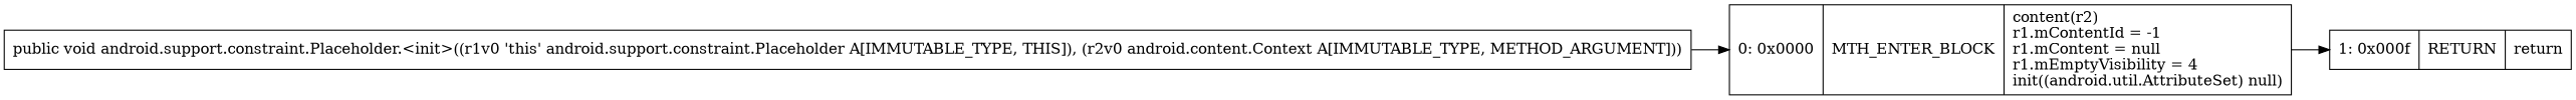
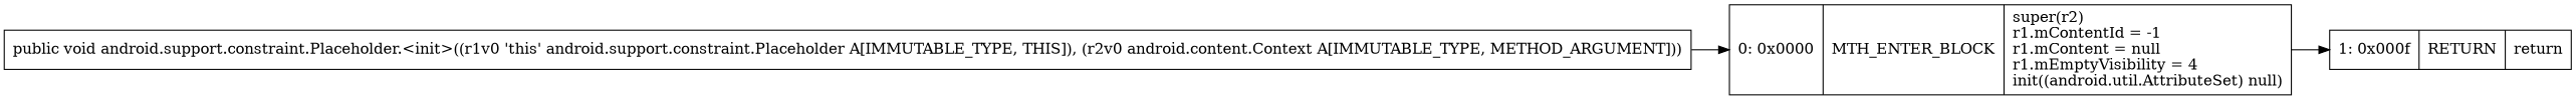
  digraph {
    rankdir=LR
    node [shape=record]
-   n1 [label="{0\:\ 0x0000|MTH_ENTER_BLOCK\l|content(r2)\lr1.mContentId = \-1\lr1.mContent = null\lr1.mEmptyVisibility = 4\linit((android.util.AttributeSet) null)\l}"]
+   n1 [label="{0\:\ 0x0000|MTH_ENTER_BLOCK\l|super(r2)\lr1.mContentId = \-1\lr1.mContent = null\lr1.mEmptyVisibility = 4\linit((android.util.AttributeSet) null)\l}"]
    n2 [label="{1\:\ 0x000f|RETURN\l|return\l}"]
    n3 [label="{public void android.support.constraint.Placeholder.\<init\>((r1v0 'this' android.support.constraint.Placeholder A[IMMUTABLE_TYPE, THIS]), (r2v0 android.content.Context A[IMMUTABLE_TYPE, METHOD_ARGUMENT])) }"]
    n1 -> n2
    n3 -> n1
  }
